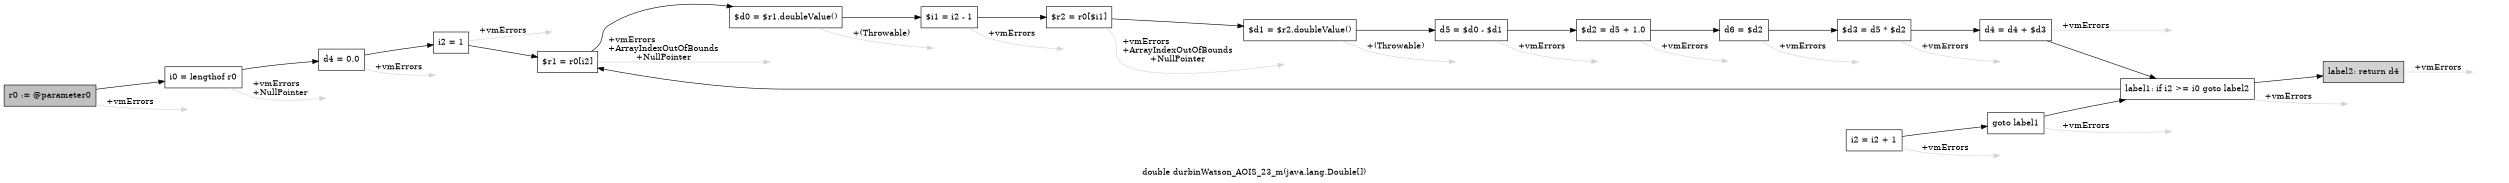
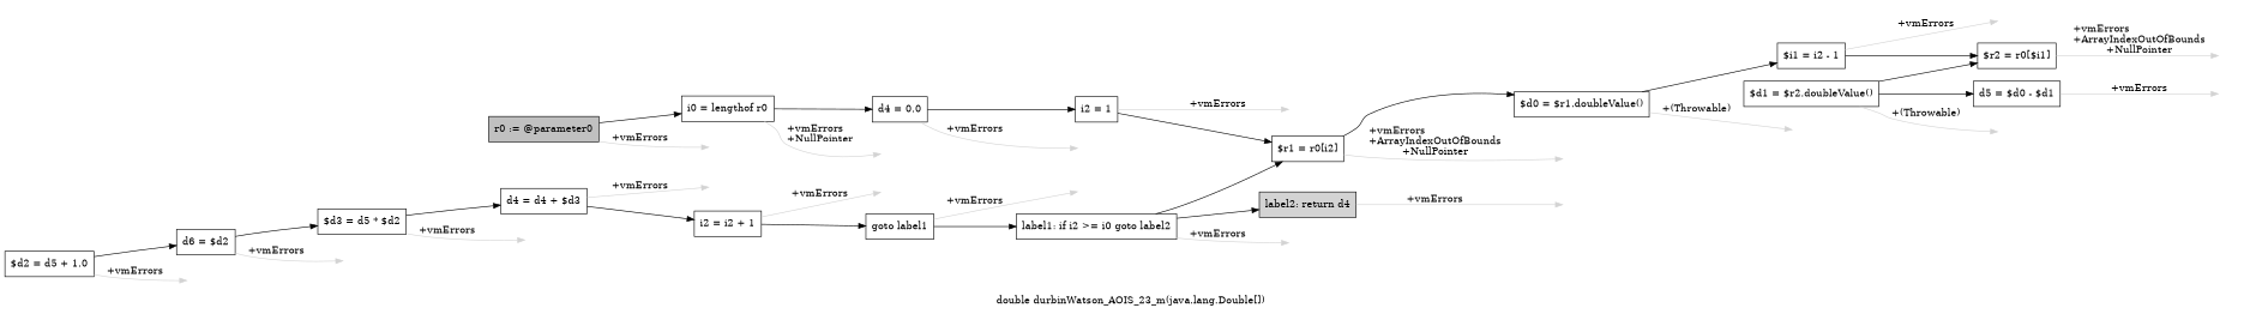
  digraph {
    label="double durbinWatson_AOIS_23_m(java.lang.Double[])"
    rankdir=LR
    node [shape=box style=invis]
    edge [color=black]
    n1 [fillcolor=gray label="r0 := @parameter0" style=filled]
    n2 [label="i0 = lengthof r0" style=""]
    n3 [label=Esc]
    n4 [label="d4 = 0.0" style=""]
    n5 [label=Esc]
    n6 [label="i2 = 1" style=""]
    n7 [label=Esc]
    n8 [label=Esc]
    n9 [label="$r1 = r0[i2]" style=""]
    n10 [label="label1: if i2 >= i0 goto label2" style=""]
    n11 [fillcolor=lightgray label="label2: return d4" style=filled]
    n12 [label=Esc]
    n13 [label="$d0 = $r1.doubleValue()" style=""]
    n14 [label=Esc]
    n15 [label=Esc]
    n16 [label="$i1 = i2 - 1" style=""]
    n17 [label=Esc]
    n18 [label="$r2 = r0[$i1]" style=""]
    n19 [label=Esc]
    n20 [label="$d1 = $r2.doubleValue()" style=""]
    n21 [label=Esc]
    n22 [label="d5 = $d0 - $d1" style=""]
    n23 [label=Esc]
    n24 [label="$d2 = d5 + 1.0" style=""]
    n25 [label=Esc]
    n26 [label="d6 = $d2" style=""]
    n27 [label=Esc]
    n28 [label="$d3 = d5 * $d2" style=""]
    n29 [label=Esc]
    n30 [label="d4 = d4 + $d3" style=""]
    n31 [label=Esc]
    n32 [label="i2 = i2 + 1" style=""]
    n33 [label=Esc]
    n34 [label="goto label1" style=""]
    n35 [label=Esc]
    n36 [label=Esc]
    n1 -> n2
    n1 -> n3 [color=lightgray label="\l+vmErrors"]
    n2 -> n4
    n2 -> n5 [color=lightgray label="\l+vmErrors\l+NullPointer"]
    n4 -> n6
    n4 -> n7 [color=lightgray label="\l+vmErrors"]
    n6 -> n8 [color=lightgray label="\l+vmErrors"]
    n6 -> n9
    n9 -> n13
    n9 -> n14 [color=lightgray label="\l+vmErrors\l+ArrayIndexOutOfBounds\l+NullPointer"]
    n10 -> n9
    n10 -> n11
    n10 -> n12 [color=lightgray label="\l+vmErrors"]
    n11 -> n15 [color=lightgray label="\l+vmErrors"]
    n13 -> n16
    n13 -> n17 [color=lightgray label="\l+(Throwable)"]
    n16 -> n18
    n16 -> n19 [color=lightgray label="\l+vmErrors"]
-   n18 -> n20
+   n20 -> n18
    n18 -> n21 [color=lightgray label="\l+vmErrors\l+ArrayIndexOutOfBounds\l+NullPointer"]
    n20 -> n22
    n20 -> n23 [color=lightgray label="\l+(Throwable)"]
-   n22 -> n24
    n22 -> n25 [color=lightgray label="\l+vmErrors"]
    n24 -> n26
    n24 -> n27 [color=lightgray label="\l+vmErrors"]
    n26 -> n28
    n26 -> n29 [color=lightgray label="\l+vmErrors"]
    n28 -> n30
    n28 -> n31 [color=lightgray label="\l+vmErrors"]
-   n30 -> n10
+   n30 -> n32
    n30 -> n33 [color=lightgray label="\l+vmErrors"]
    n32 -> n34
    n32 -> n35 [color=lightgray label="\l+vmErrors"]
    n34 -> n10
    n34 -> n36 [color=lightgray label="\l+vmErrors"]
  }
